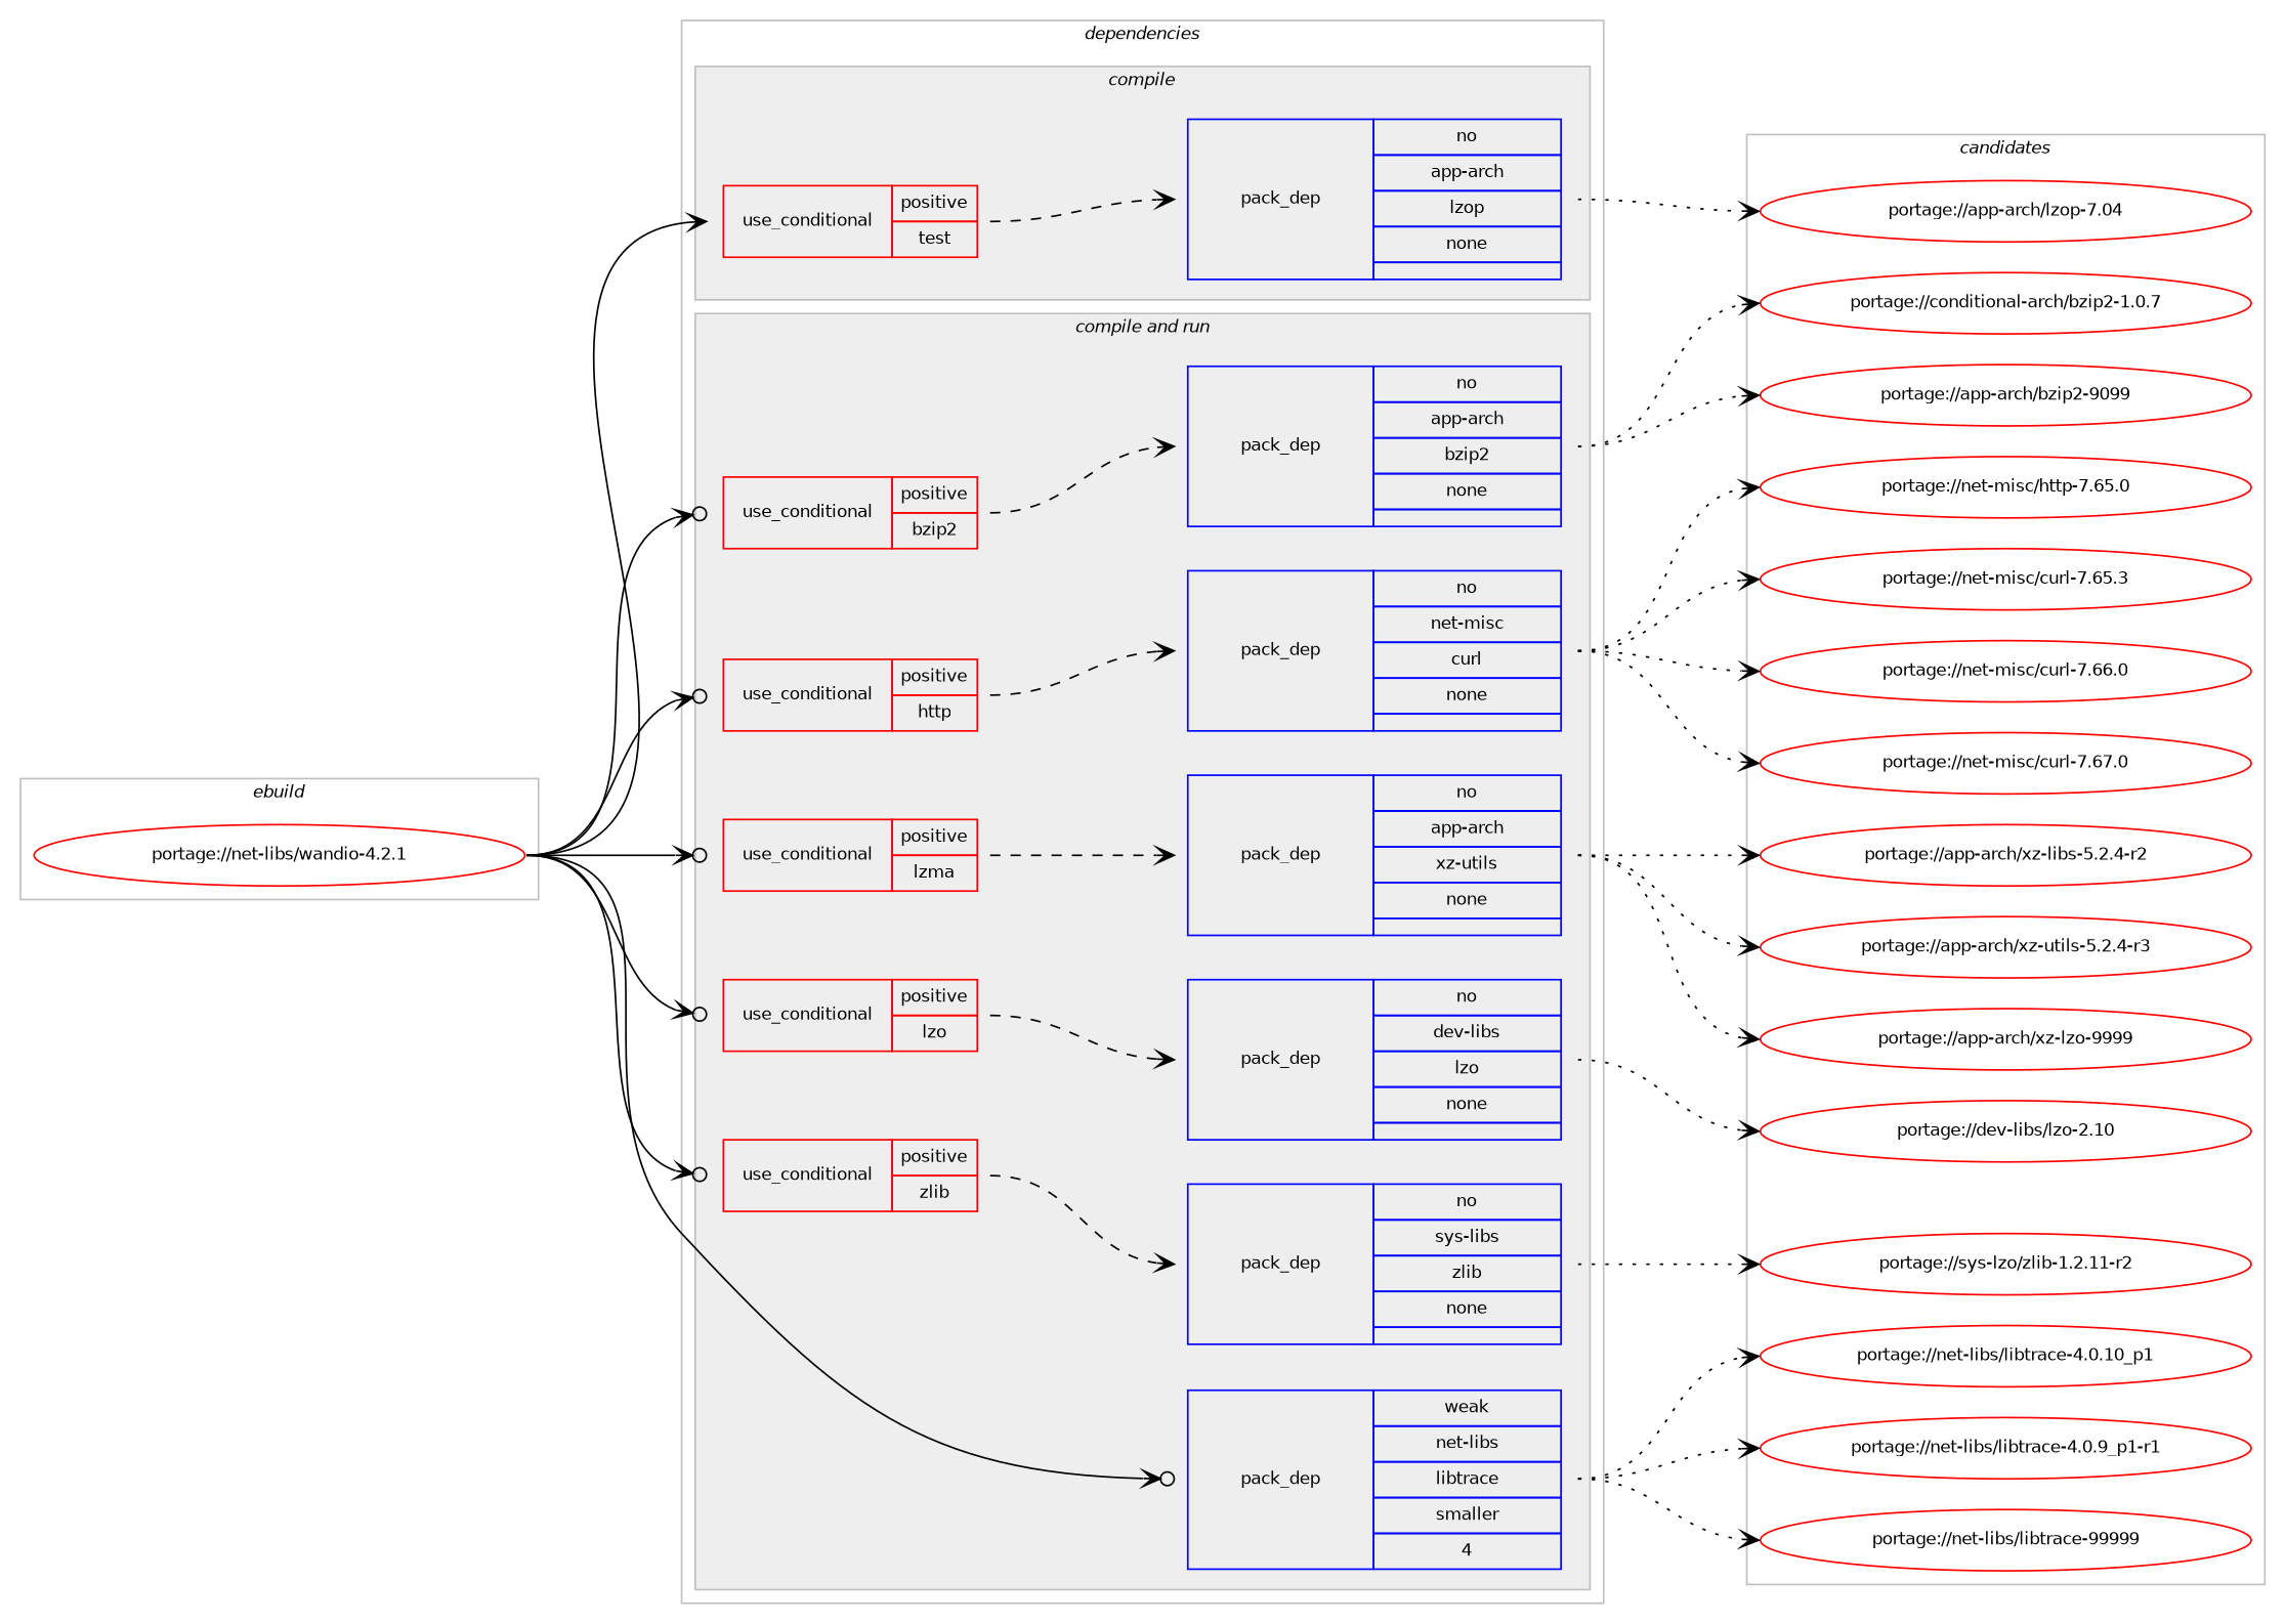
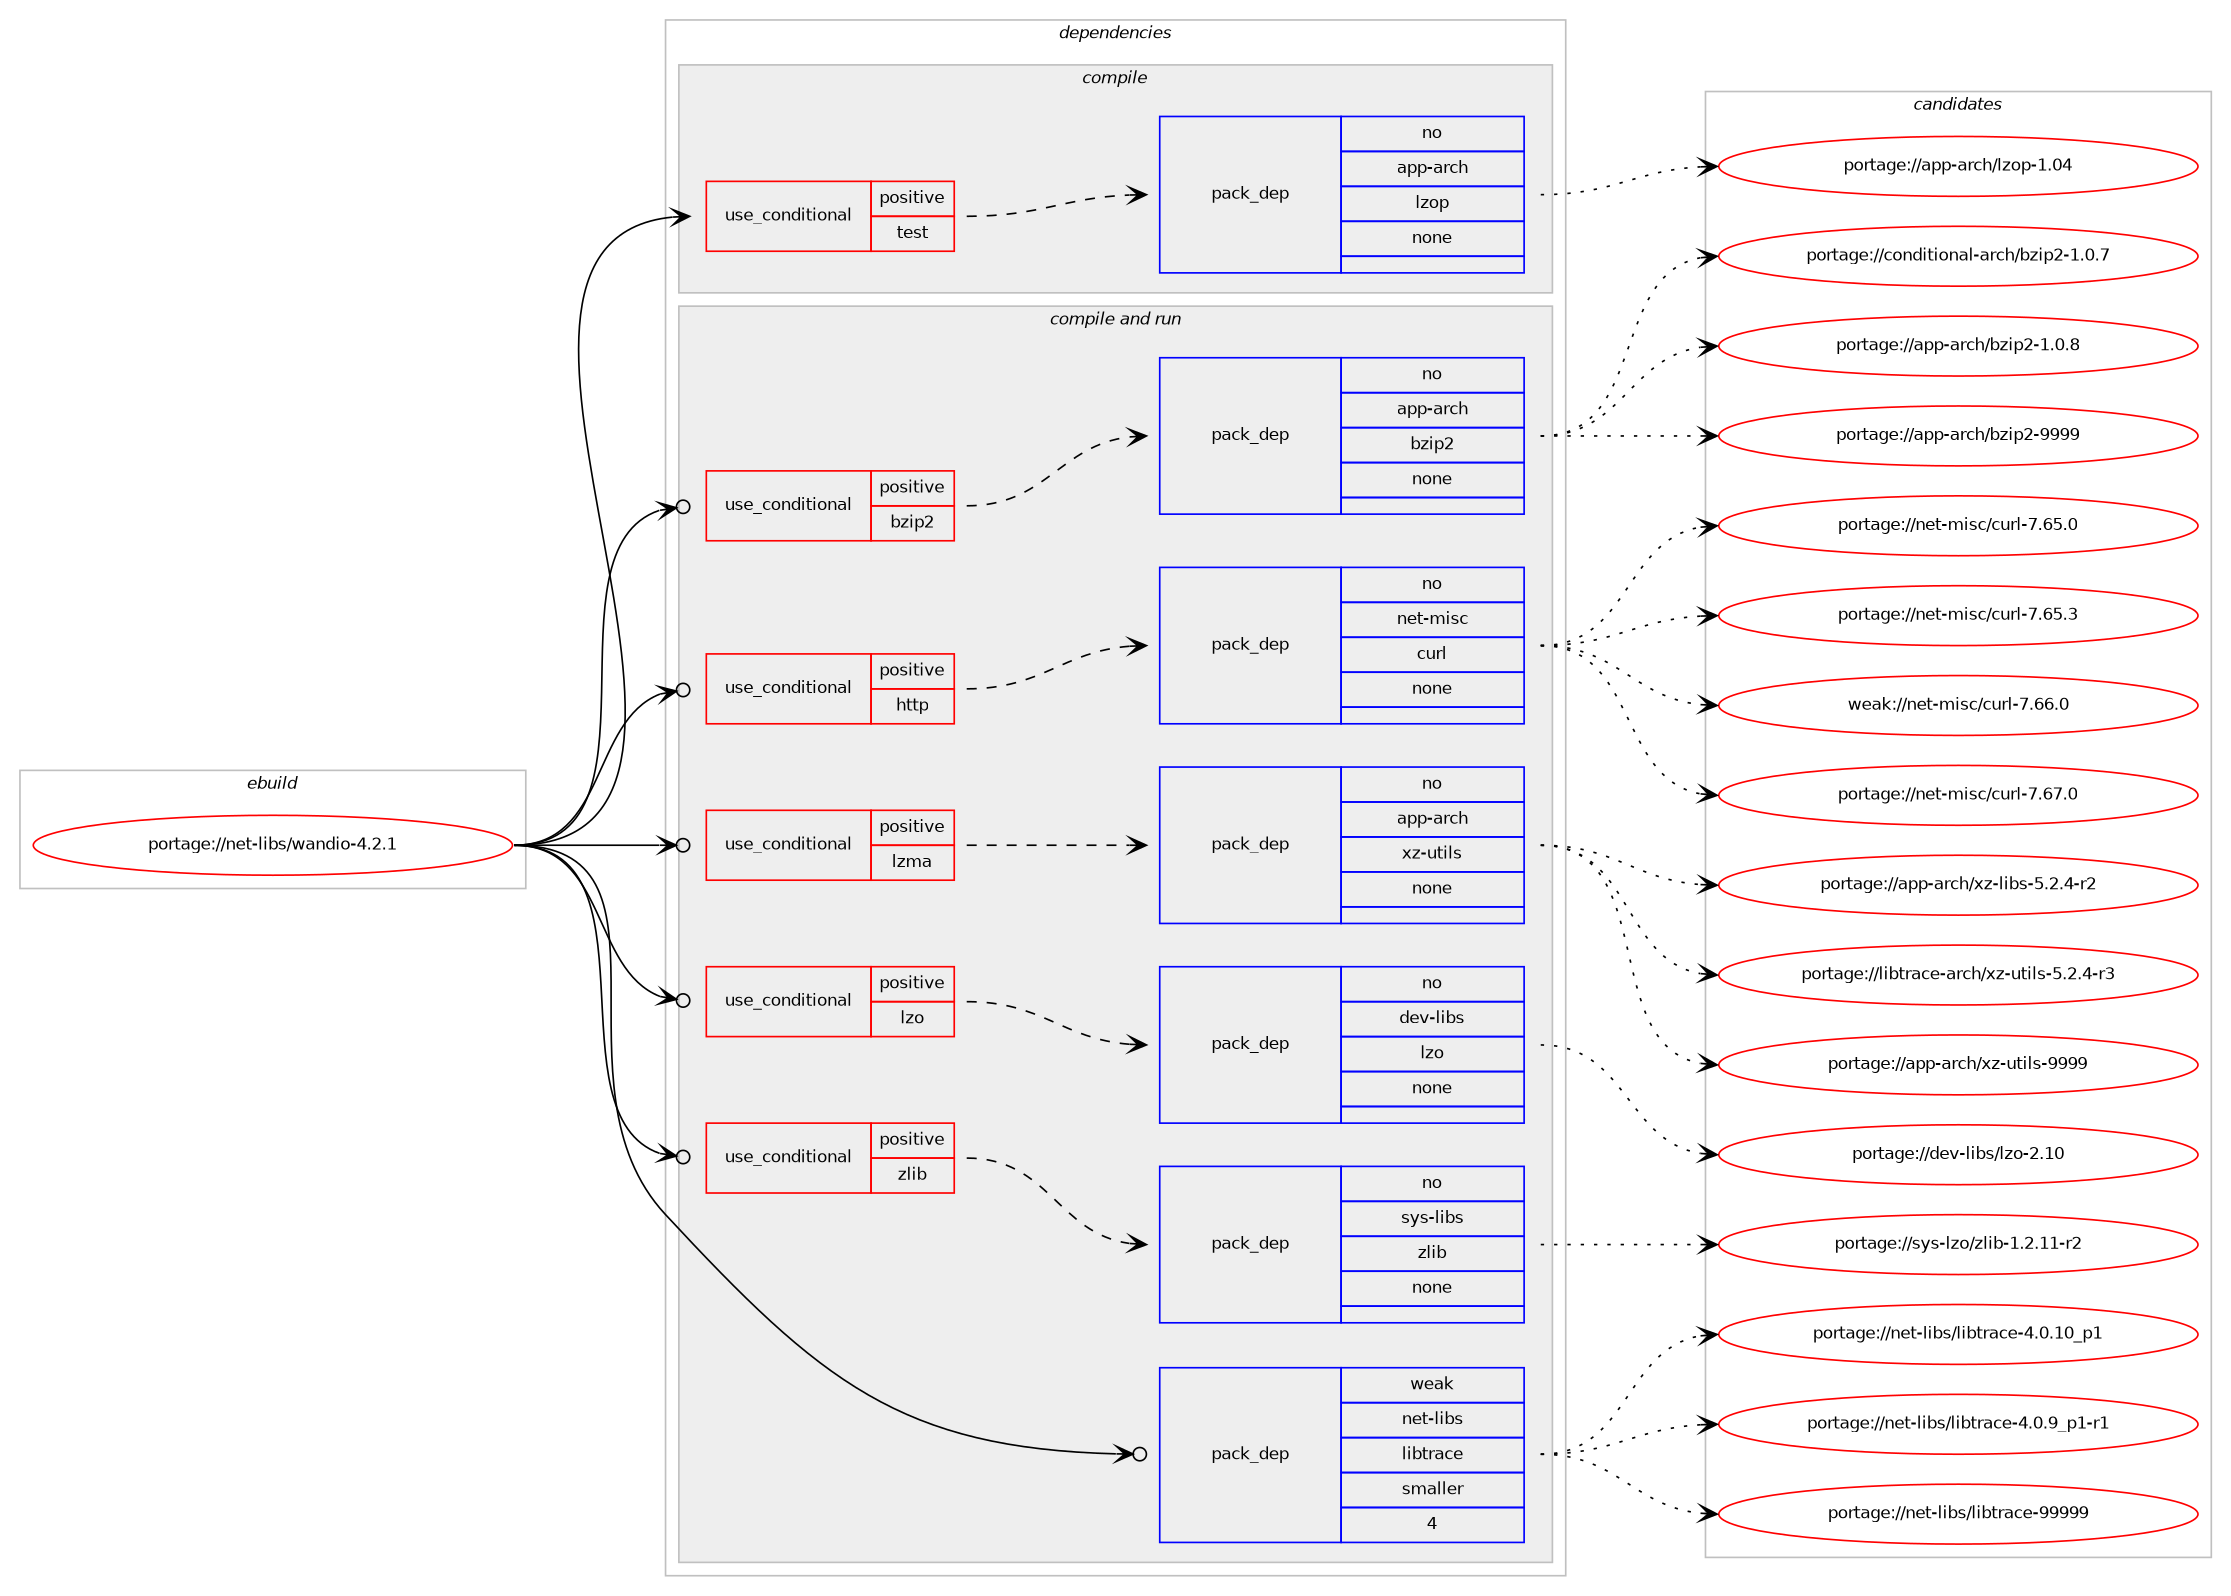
  digraph {
    compound=true
    concentrate=true
    fontname=Helvetica
    fontsize=10
    newrank=true
    rankdir=LR
    ranksep=1.5
    node [color=red fontname=Helvetica fontsize=10]
    edge [arrowhead=vee headport=w style=dotted tailport=e weight=100]
    n1 [label="portage://net-libs/wandio-4.2.1" width=4]
    n2 [color=blue label=<<TABLE BORDER="0" CELLBORDER="1" CELLSPACING="0" CELLPADDING="4" WIDTH="220"><TR><TD ROWSPAN="6" CELLPADDING="30">pack_dep</TD></TR><TR><TD WIDTH="110">no</TD></TR><TR><TD>app-arch</TD></TR><TR><TD>lzop</TD></TR><TR><TD>none</TD></TR><TR><TD></TD></TR></TABLE>> shape=none]
    n3 [label=<<TABLE BORDER="0" CELLBORDER="1" CELLSPACING="0" CELLPADDING="4"><TR><TD ROWSPAN="3" CELLPADDING="10">use_conditional</TD></TR><TR><TD>positive</TD></TR><TR><TD>test</TD></TR></TABLE>> shape=none]
    n4 [color=blue label=<<TABLE BORDER="0" CELLBORDER="1" CELLSPACING="0" CELLPADDING="4" WIDTH="220"><TR><TD ROWSPAN="6" CELLPADDING="30">pack_dep</TD></TR><TR><TD WIDTH="110">no</TD></TR><TR><TD>app-arch</TD></TR><TR><TD>bzip2</TD></TR><TR><TD>none</TD></TR><TR><TD></TD></TR></TABLE>> shape=none]
    n5 [label=<<TABLE BORDER="0" CELLBORDER="1" CELLSPACING="0" CELLPADDING="4"><TR><TD ROWSPAN="3" CELLPADDING="10">use_conditional</TD></TR><TR><TD>positive</TD></TR><TR><TD>bzip2</TD></TR></TABLE>> shape=none]
    n6 [color=blue label=<<TABLE BORDER="0" CELLBORDER="1" CELLSPACING="0" CELLPADDING="4" WIDTH="220"><TR><TD ROWSPAN="6" CELLPADDING="30">pack_dep</TD></TR><TR><TD WIDTH="110">no</TD></TR><TR><TD>net-misc</TD></TR><TR><TD>curl</TD></TR><TR><TD>none</TD></TR><TR><TD></TD></TR></TABLE>> shape=none]
    n7 [label=<<TABLE BORDER="0" CELLBORDER="1" CELLSPACING="0" CELLPADDING="4"><TR><TD ROWSPAN="3" CELLPADDING="10">use_conditional</TD></TR><TR><TD>positive</TD></TR><TR><TD>http</TD></TR></TABLE>> shape=none]
    n8 [color=blue label=<<TABLE BORDER="0" CELLBORDER="1" CELLSPACING="0" CELLPADDING="4" WIDTH="220"><TR><TD ROWSPAN="6" CELLPADDING="30">pack_dep</TD></TR><TR><TD WIDTH="110">no</TD></TR><TR><TD>app-arch</TD></TR><TR><TD>xz-utils</TD></TR><TR><TD>none</TD></TR><TR><TD></TD></TR></TABLE>> shape=none]
    n9 [label=<<TABLE BORDER="0" CELLBORDER="1" CELLSPACING="0" CELLPADDING="4"><TR><TD ROWSPAN="3" CELLPADDING="10">use_conditional</TD></TR><TR><TD>positive</TD></TR><TR><TD>lzma</TD></TR></TABLE>> shape=none]
    n10 [color=blue label=<<TABLE BORDER="0" CELLBORDER="1" CELLSPACING="0" CELLPADDING="4" WIDTH="220"><TR><TD ROWSPAN="6" CELLPADDING="30">pack_dep</TD></TR><TR><TD WIDTH="110">no</TD></TR><TR><TD>dev-libs</TD></TR><TR><TD>lzo</TD></TR><TR><TD>none</TD></TR><TR><TD></TD></TR></TABLE>> shape=none]
    n11 [label=<<TABLE BORDER="0" CELLBORDER="1" CELLSPACING="0" CELLPADDING="4"><TR><TD ROWSPAN="3" CELLPADDING="10">use_conditional</TD></TR><TR><TD>positive</TD></TR><TR><TD>lzo</TD></TR></TABLE>> shape=none]
    n12 [color=blue label=<<TABLE BORDER="0" CELLBORDER="1" CELLSPACING="0" CELLPADDING="4" WIDTH="220"><TR><TD ROWSPAN="6" CELLPADDING="30">pack_dep</TD></TR><TR><TD WIDTH="110">no</TD></TR><TR><TD>sys-libs</TD></TR><TR><TD>zlib</TD></TR><TR><TD>none</TD></TR><TR><TD></TD></TR></TABLE>> shape=none]
    n13 [label=<<TABLE BORDER="0" CELLBORDER="1" CELLSPACING="0" CELLPADDING="4"><TR><TD ROWSPAN="3" CELLPADDING="10">use_conditional</TD></TR><TR><TD>positive</TD></TR><TR><TD>zlib</TD></TR></TABLE>> shape=none]
    n14 [color=blue label=<<TABLE BORDER="0" CELLBORDER="1" CELLSPACING="0" CELLPADDING="4" WIDTH="220"><TR><TD ROWSPAN="6" CELLPADDING="30">pack_dep</TD></TR><TR><TD WIDTH="110">weak</TD></TR><TR><TD>net-libs</TD></TR><TR><TD>libtrace</TD></TR><TR><TD>smaller</TD></TR><TR><TD>4</TD></TR></TABLE>> shape=none]
-   n15 [label="portage://app-arch/lzop-7.04" width=4]
+   n15 [label="portage://app-arch/lzop-1.04" width=4]
    n16 [label="portage://conditional-arch/bzip2-1.0.7" width=4]
-   n18 [label="portage://app-arch/bzip2-9099" width=4]
-   n19 [label="portage://net-misc/http-7.65.0" width=4]
+   n17 [label="portage://app-arch/bzip2-1.0.8" width=4]
+   n18 [label="portage://app-arch/bzip2-9999" width=4]
+   n19 [label="portage://net-misc/curl-7.65.0" width=4]
    n20 [label="portage://net-misc/curl-7.65.3" width=4]
-   n21 [label="portage://net-misc/curl-7.66.0" width=4]
+   n21 [label="weak://net-misc/curl-7.66.0" width=4]
    n22 [label="portage://net-misc/curl-7.67.0" width=4]
    n23 [label="portage://app-arch/xz-libs-5.2.4-r2" width=4]
-   n24 [label="portage://app-arch/xz-utils-5.2.4-r3" width=4]
-   n25 [label="portage://app-arch/xz-lzo-9999" width=4]
+   n24 [label="portage://libtrace-arch/xz-utils-5.2.4-r3" width=4]
+   n25 [label="portage://app-arch/xz-utils-9999" width=4]
    n26 [label="portage://dev-libs/lzo-2.10" width=4]
    n27 [label="portage://sys-lzo/zlib-1.2.11-r2" width=4]
    n28 [label="portage://net-libs/libtrace-4.0.10_p1" width=4]
    n29 [label="portage://net-libs/libtrace-4.0.9_p1-r1" width=4]
    n30 [label="portage://net-libs/libtrace-99999" width=4]
    subgraph cluster_1 {
      color=gray
      label=<<i>ebuild</i>>
      rank=same
      n1
    }
    subgraph cluster_2 {
      color=gray
      label=<<i>dependencies</i>>
      subgraph cluster_3 {
        color=gray
        fillcolor="#eeeeee"
        label=<<i>compile</i>>
        style=filled
        subgraph sub_4 {
          color=gray
          fillcolor="#eeeeee"
          label=<<i>compile</i>>
          style=filled
          n3
          subgraph sub_5 {
            color=gray
            fillcolor="#eeeeee"
            label=<<i>compile</i>>
            style=filled
            n2
          }
        }
      }
      subgraph cluster_6 {
        color=gray
        fillcolor="#eeeeee"
        label=<<i>compile and run</i>>
        style=filled
        subgraph sub_7 {
          color=gray
          fillcolor="#eeeeee"
          label=<<i>compile and run</i>>
          style=filled
          n5
          subgraph sub_8 {
            color=gray
            fillcolor="#eeeeee"
            label=<<i>compile and run</i>>
            style=filled
            n4
          }
        }
        subgraph sub_9 {
          color=gray
          fillcolor="#eeeeee"
          label=<<i>compile and run</i>>
          style=filled
          n7
          subgraph sub_10 {
            color=gray
            fillcolor="#eeeeee"
            label=<<i>compile and run</i>>
            style=filled
            n6
          }
        }
        subgraph sub_11 {
          color=gray
          fillcolor="#eeeeee"
          label=<<i>compile and run</i>>
          style=filled
          n9
          subgraph sub_12 {
            color=gray
            fillcolor="#eeeeee"
            label=<<i>compile and run</i>>
            style=filled
            n8
          }
        }
        subgraph sub_13 {
          color=gray
          fillcolor="#eeeeee"
          label=<<i>compile and run</i>>
          style=filled
          n11
          subgraph sub_14 {
            color=gray
            fillcolor="#eeeeee"
            label=<<i>compile and run</i>>
            style=filled
            n10
          }
        }
        subgraph sub_15 {
          color=gray
          fillcolor="#eeeeee"
          label=<<i>compile and run</i>>
          style=filled
          n13
          subgraph sub_16 {
            color=gray
            fillcolor="#eeeeee"
            label=<<i>compile and run</i>>
            style=filled
            n12
          }
        }
        subgraph sub_17 {
          color=gray
          fillcolor="#eeeeee"
          label=<<i>compile and run</i>>
          style=filled
          n14
        }
      }
      subgraph cluster_18 {
        color=gray
        fillcolor="#eeeeee"
        label=<<i>run</i>>
        style=filled
      }
    }
    subgraph cluster_19 {
      color=gray
      label=<<i>candidates</i>>
      rank=same
      subgraph sub_20 {
        color=black
        label=<<i>candidates</i>>
        nodesep=1
        rank=same
        n15
      }
      subgraph sub_21 {
        color=black
        label=<<i>candidates</i>>
        nodesep=1
        rank=same
        n16
+       n17
        n18
      }
      subgraph sub_22 {
        color=black
        label=<<i>candidates</i>>
        nodesep=1
        rank=same
        n19
        n20
        n21
        n22
      }
      subgraph sub_23 {
        color=black
        label=<<i>candidates</i>>
        nodesep=1
        rank=same
        n23
        n24
        n25
      }
      subgraph sub_24 {
        color=black
        label=<<i>candidates</i>>
        nodesep=1
        rank=same
        n26
      }
      subgraph sub_25 {
        color=black
        label=<<i>candidates</i>>
        nodesep=1
        rank=same
        n27
      }
      subgraph sub_26 {
        color=black
        label=<<i>candidates</i>>
        nodesep=1
        rank=same
        n28
        n29
        n30
      }
    }
    n1 -> n3 [style=solid weight=20]
    n1 -> n5 [arrowhead=odotvee style=solid weight=20]
    n1 -> n7 [arrowhead=odotvee style=solid weight=20]
    n1 -> n9 [arrowhead=odotvee style=solid weight=20]
    n1 -> n11 [arrowhead=odotvee style=solid weight=20]
    n1 -> n13 [arrowhead=odotvee style=solid weight=20]
    n1 -> n14 [arrowhead=odotvee style=solid weight=20]
    n2 -> n15
    n3 -> n2 [style=dashed weight=20]
    n4 -> n16
+   n4 -> n17
    n4 -> n18
    n5 -> n4 [style=dashed weight=20]
    n6 -> n19
    n6 -> n20
    n6 -> n21
    n6 -> n22
    n7 -> n6 [style=dashed weight=20]
    n8 -> n23
    n8 -> n24
    n8 -> n25
    n9 -> n8 [style=dashed weight=20]
    n10 -> n26
    n11 -> n10 [style=dashed weight=20]
    n12 -> n27
    n13 -> n12 [style=dashed weight=20]
    n14 -> n28
    n14 -> n29
    n14 -> n30
  }
